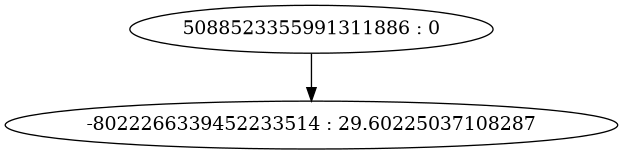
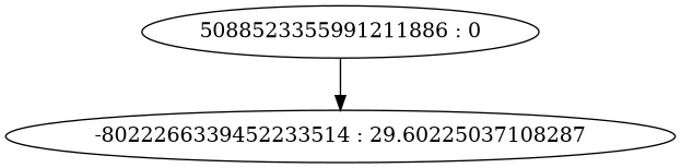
  digraph {
-   n1 [label="5088523355991311886 : 0"]
+   n1 [label="5088523355991211886 : 0"]
    n2 [label="-8022266339452233514 : 29.60225037108287"]
    n1 -> n2
  }
